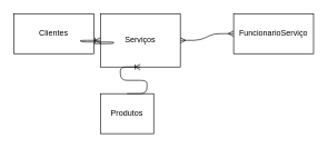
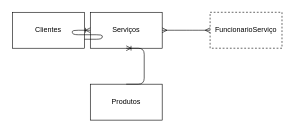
  <mxCell id="0" />
  <mxCell id="1" parent="0" />
- <mxCell id="2" value="Serviços" style="rounded=0;whiteSpace=wrap;html=1;" parent="1" vertex="1"><mxGeometry x="150" y="20" width="120" height="80" as="geometry" /></mxCell>
+ <mxCell id="2" value="Serviços" style="rounded=0;whiteSpace=wrap;html=1;" parent="1" vertex="1"><mxGeometry x="150" y="20" width="120" height="60" as="geometry" /></mxCell>
  <mxCell id="3" value="Clientes" style="rounded=0;whiteSpace=wrap;html=1;" parent="1" vertex="1"><mxGeometry x="20" y="20" width="120" height="60" as="geometry" /></mxCell>
  <mxCell id="4" value="" style="edgeStyle=entityRelationEdgeStyle;fontSize=12;html=1;endArrow=ERoneToMany;entryX=0;entryY=0.5;entryDx=0;entryDy=0;exitX=1;exitY=0.75;exitDx=0;exitDy=0;" edge="1" parent="1" source="3" target="2"><mxGeometry width="100" height="100" relative="1" as="geometry"><mxPoint x="90" y="50" as="sourcePoint" /><mxPoint x="40" y="100" as="targetPoint" /></mxGeometry></mxCell>
- <mxCell id="5" value="Produtos" style="rounded=0;whiteSpace=wrap;html=1;" vertex="1" parent="1"><mxGeometry x="150" y="140" width="80" height="60" as="geometry" /></mxCell>
+ <mxCell id="5" value="Produtos" style="rounded=0;whiteSpace=wrap;html=1;" vertex="1" parent="1"><mxGeometry x="150" y="140" width="120" height="60" as="geometry" /></mxCell>
  <mxCell id="6" value="" style="edgeStyle=entityRelationEdgeStyle;fontSize=12;html=1;endArrow=ERoneToMany;entryX=0.5;entryY=1;entryDx=0;entryDy=0;exitX=0.5;exitY=0;exitDx=0;exitDy=0;" edge="1" parent="1" source="5" target="2"><mxGeometry width="100" height="100" relative="1" as="geometry"><mxPoint x="130.143" y="117.5" as="sourcePoint" /><mxPoint x="190.143" y="102.643" as="targetPoint" /></mxGeometry></mxCell>
- <mxCell id="7" value="FuncionarioServiço" style="rounded=0;whiteSpace=wrap;html=1;" vertex="1" parent="1"><mxGeometry x="350" y="20" width="120" height="60" as="geometry" /></mxCell>
+ <mxCell id="7" value="FuncionarioServiço" style="rounded=0;whiteSpace=wrap;html=1;dashed=1;" vertex="1" parent="1"><mxGeometry x="350" y="20" width="120" height="60" as="geometry" /></mxCell>
  <mxCell id="8" value="" style="edgeStyle=entityRelationEdgeStyle;fontSize=12;html=1;endArrow=ERmany;startArrow=ERmany;entryX=0;entryY=0.5;entryDx=0;entryDy=0;exitX=1;exitY=0.5;exitDx=0;exitDy=0;" edge="1" parent="1" source="2" target="7"><mxGeometry width="100" height="100" relative="1" as="geometry"><mxPoint x="-30" y="320" as="sourcePoint" /><mxPoint x="70" y="220" as="targetPoint" /></mxGeometry></mxCell>
